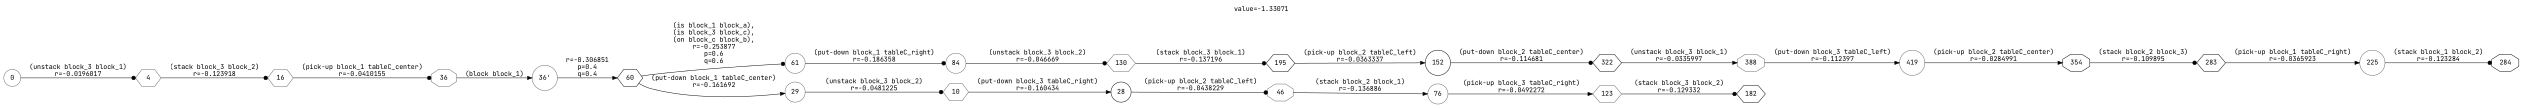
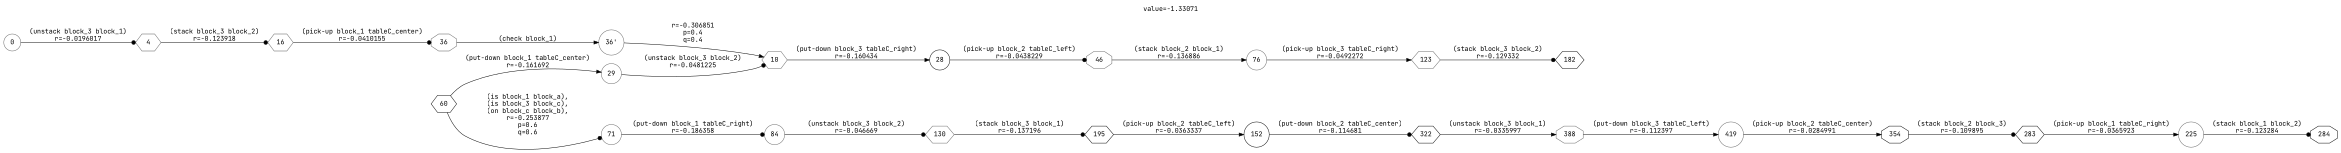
  digraph {
    fontname="JetBrains Mono"
    label="value=-1.33071"
    labelloc=top
    rankdir=LR
    node [color=gray40 fontname="JetBrains Mono" shape=circle]
    edge [arrowhead=dot fontname="JetBrains Mono"]
    0
    4 [shape=hexagon]
    16 [shape=hexagon]
    36 [shape=octagon]
    "36'"
    60 [color=black shape=hexagon]
-   61
+   61 [label=71]
    29
    84
    10 [shape=hexagon]
    28 [color=black]
    46 [shape=octagon]
    76
    123 [shape=hexagon]
    182 [color=black shape=hexagon]
    130 [shape=hexagon]
    195 [color=black shape=hexagon]
    n18 [color=black label=152]
    322 [color=black shape=hexagon]
    388 [shape=octagon]
    419
    354 [color=black shape=octagon]
    283 [color=black shape=hexagon]
    225
    284 [color=black shape=octagon]
    0 -> 4 [label="(unstack block_3 block_1)\nr=-0.0196017"]
    4 -> 16 [label="(stack block_3 block_2)\nr=-0.123918"]
    16 -> 36 [label="(pick-up block_1 tableC_center)\nr=-0.0410155"]
-   36 -> "36'" [arrowhead=normal label="(block block_1)"]
-   "36'" -> 60 [arrowhead=normal label="\nr=-0.306851\np=0.4\nq=0.4"]
+   36 -> "36'" [arrowhead=normal label="(check block_1)"]
+   "36'" -> 10 [arrowhead=normal label="\nr=-0.306851\np=0.4\nq=0.4"]
    60 -> 61 [label="\n(is block_1 block_a),\n(is block_3 block_c),\n(on block_c block_b),\nr=-0.253877\np=0.6\nq=0.6"]
    60 -> 29 [arrowhead=normal label="(put-down block_1 tableC_center)\nr=-0.161692"]
    61 -> 84 [label="(put-down block_1 tableC_right)\nr=-0.186358"]
    29 -> 10 [label="(unstack block_3 block_2)\nr=-0.0481225"]
    84 -> 130 [label="(unstack block_3 block_2)\nr=-0.046669"]
    10 -> 28 [arrowhead=normal label="(put-down block_3 tableC_right)\nr=-0.160434"]
    28 -> 46 [label="(pick-up block_2 tableC_left)\nr=-0.0438229"]
    46 -> 76 [arrowhead=normal label="(stack block_2 block_1)\nr=-0.136886"]
    76 -> 123 [arrowhead=normal label="(pick-up block_3 tableC_right)\nr=-0.0492272"]
    123 -> 182 [label="(stack block_3 block_2)\nr=-0.129332"]
    130 -> 195 [label="(stack block_3 block_1)\nr=-0.137196"]
    195 -> n18 [arrowhead=normal label="(pick-up block_2 tableC_left)\nr=-0.0363337"]
    n18 -> 322 [label="(put-down block_2 tableC_center)\nr=-0.114681"]
    322 -> 388 [arrowhead=normal label="(unstack block_3 block_1)\nr=-0.0335997"]
    388 -> 419 [arrowhead=normal label="(put-down block_3 tableC_left)\nr=-0.112397"]
    419 -> 354 [arrowhead=normal label="(pick-up block_2 tableC_center)\nr=-0.0284991"]
    354 -> 283 [label="(stack block_2 block_3)\nr=-0.109895"]
    283 -> 225 [arrowhead=normal label="(pick-up block_1 tableC_right)\nr=-0.0365923"]
    225 -> 284 [label="(stack block_1 block_2)\nr=-0.123284"]
  }
